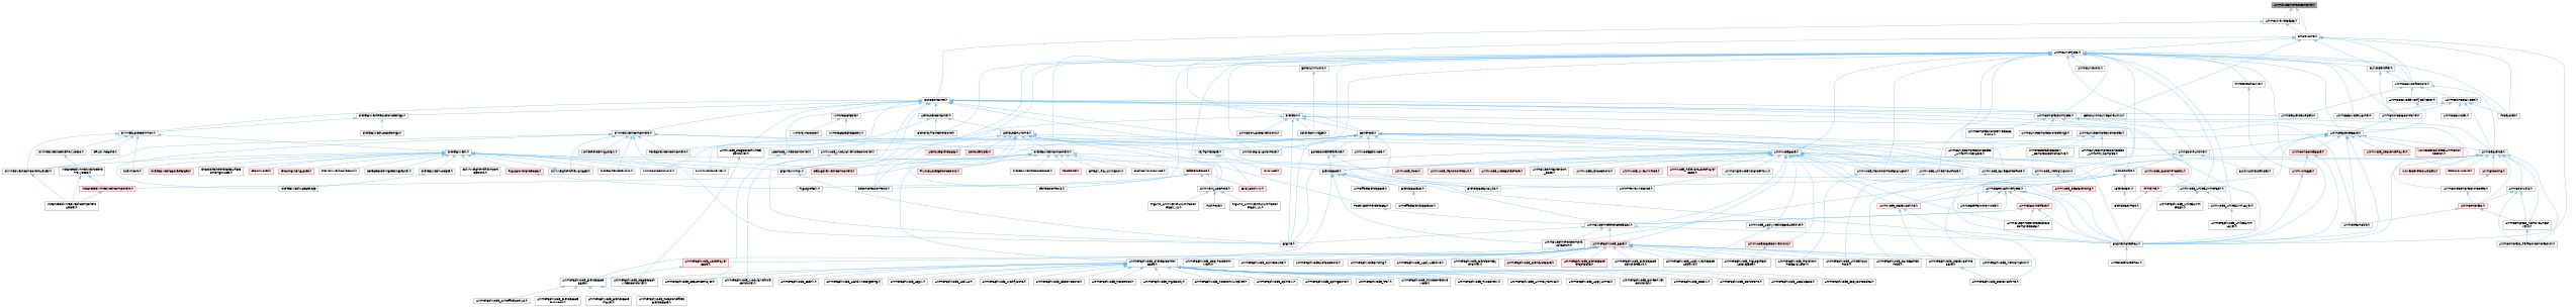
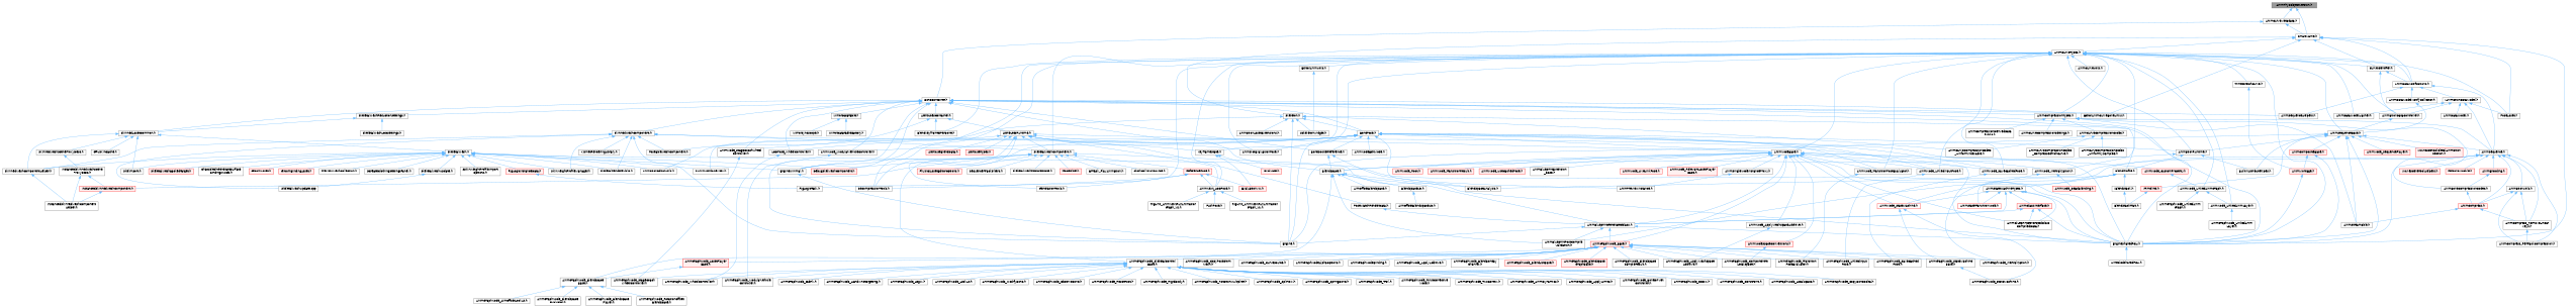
  digraph {
    node [color=grey40 fillcolor=white fontname=Helvetica fontsize=10 shape=box style=filled]
    edge [color=steelblue1 dir=back fontname=Helvetica fontsize=10 labelfontname=Helvetica labelfontsize=10 style=solid]
-   n1 [color=gray40 fillcolor=grey60 fontcolor=black height=0.2 label="AnimBlueprintPostCompile.h" width=0.4]
+   n1 [color=gray40 fillcolor=grey60 fontcolor=black height=0.2 label="AnimPhysObjectVersion.h" width=0.4]
    n2 [height=0.2 label="AnimCurveMetadata.h" width=0.4]
    n3 [height=0.2 label="SmartName.h" width=0.4]
    n4 [height=0.2 label="BoneContainer.h" width=0.4]
    n5 [height=0.2 label="EngineSharedPCH.h" width=0.4]
    n6 [height=0.2 label="EditorAnimCurveBoneLinks.h" width=0.4]
    n7 [height=0.2 label="AnimCurveTypes.h" width=0.4]
    n8 [height=0.2 label="AnimDataNotifications.h" width=0.4]
    n9 [height=0.2 label="PoseAsset.h" width=0.4]
    n10 [height=0.2 label="CurveIdentifier.h" width=0.4]
    n11 [height=0.2 label="Skeleton.h" width=0.4]
    n12 [height=0.2 label="AnimCompressionTypes.h" width=0.4]
    n13 [height=0.2 label="AnimNode_ModularVehicleController.h" width=0.4]
    n14 [height=0.2 label="AnimNode_StageCoachWheel\lController.h" width=0.4]
    n15 [height=0.2 label="LODPose_WheelController.h" width=0.4]
    n16 [height=0.2 label="AnimSequenceHelpers.h" width=0.4]
    n17 [height=0.2 label="AttributesContainer.h" width=0.4]
    n18 [height=0.2 label="Engine.h" width=0.4]
    n19 [height=0.2 label="BlendSpace.h" width=0.4]
    n20 [height=0.2 label="EngineMinimal.h" width=0.4]
    n21 [height=0.2 label="BlendProfile.h" width=0.4]
    n22 [height=0.2 label="BonePose.h" width=0.4]
    n23 [height=0.2 label="BoneSocketReference.h" width=0.4]
    n24 [height=0.2 label="MirrorDataTable.h" width=0.4]
    n25 [height=0.2 label="SkeletalMeshReductionSettings.h" width=0.4]
    n26 [height=0.2 label="SkinnedAssetCommon.h" width=0.4]
    n27 [height=0.2 label="SkinnedMeshComponent.h" width=0.4]
    n28 [height=0.2 label="AnimBoneCompressionCodec.h" width=0.4]
    n29 [height=0.2 label="AnimStreamable.h" width=0.4]
    n30 [height=0.2 label="AnimCompressionDerivedData\lPublic.h" width=0.4]
    n31 [height=0.2 label="AnimCurveCompressionCodec.h" width=0.4]
    n32 [height=0.2 label="AnimCurveCompressionSettings.h" width=0.4]
    n33 [height=0.2 label="AnimSequence.h" width=0.4]
    n34 [height=0.2 label="UnrealEdSharedPCH.h" width=0.4]
    n35 [height=0.2 label="AnimGraphNode_ModularVehicle\lController.h" width=0.4]
    n36 [height=0.2 label="AnimGraphNode_StageCoach\lWheelController.h" width=0.4]
-   n37 [height=0.2 label="AnimGraphNode_SequencePlayer.h" width=0.4]
+   n37 [height=0.2 label="AnimGraphNode_WheelController.h" width=0.4]
    n38 [height=0.2 label="PoseableMeshComponent.h" width=0.4]
    n39 [height=0.2 label="AttributesRuntime.h" width=0.4]
    n40 [height=0.2 label="BlendKeyframesPerBone.h" width=0.4]
    n41 [height=0.2 label="AnimBlueprintPostCompile\lValidation.h" width=0.4]
    n42 [height=0.2 label="BlendSpaceAnalysis.h" width=0.4]
    n43 [height=0.2 label="AnimBlueprintGeneratedClass.h" width=0.4]
    n44 [height=0.2 label="AnimGraphNode_BlendSpace\lBase.h" width=0.4]
    n45 [height=0.2 label="AimOffsetBlendSpace.h" width=0.4]
    n46 [height=0.2 label="BlendSpace1D.h" width=0.4]
    n47 [color=red height=0.2 label="AnimNode_StateMachine.h" width=0.4]
    n48 [height=0.2 label="AnimStateMachineTypes.h" width=0.4]
-   n49 [height=0.2 label="AnimStateTransitionNode.h" width=0.4]
+   n49 [color=red height=0.2 label="AnimStateTransitionNode.h" width=0.4]
    n50 [height=0.2 label="IBlendStack.h" width=0.4]
    n51 [height=0.2 label="AnimNodeBase.h" width=0.4]
    n52 [height=0.2 label="AnimSlotEvaluationPose.h" width=0.4]
    n53 [height=0.2 label="AnimNode_LinkedInputPose.h" width=0.4]
    n54 [height=0.2 label="AnimNode_SaveCachedPose.h" width=0.4]
    n55 [height=0.2 label="AnimNode_TransitionPoseEvaluator.h" width=0.4]
    n56 [height=0.2 label="AnimGraphNode_SkeletalControl\lBase.h" width=0.4]
    n57 [height=0.2 label="AnimPreviewInstance.h" width=0.4]
    n58 [height=0.2 label="AnimNodeEditMode.h" width=0.4]
    n59 [height=0.2 label="AnimationRuntime.h" width=0.4]
    n60 [height=0.2 label="MirrorDataTableFactory.h" width=0.4]
    n61 [height=0.2 label="MirrorSyncScope.h" width=0.4]
    n62 [height=0.2 label="SkeletalMeshLODSettings.h" width=0.4]
    n63 [height=0.2 label="GPUSkinCache.h" width=0.4]
    n64 [height=0.2 label="SkelImport.h" width=0.4]
    n65 [height=0.2 label="SkeletalMesh.h" width=0.4]
    n66 [height=0.2 label="SkinnedMeshComponentHelper.h" width=0.4]
    n67 [height=0.2 label="SkinnedMeshSceneProxyDesc.h" width=0.4]
    n68 [height=0.2 label="SkeletalMeshComponent.h" width=0.4]
    n69 [height=0.2 label="SkeletalRenderPublic.h" width=0.4]
    n70 [height=0.2 label="SkinWeightProfileManager.h" width=0.4]
    n71 [height=0.2 label="SkeletalMeshUpdate.cpp" width=0.4]
    n72 [height=0.2 label="KismetRenderingLibrary.h" width=0.4]
    n73 [color=red fillcolor="#FFF0F0" height=0.2 label="AnimCompress.h" width=0.4]
-   n74 [height=0.2 label="MirrorDataTableFactory\l_CompressedRichCurve.h" width=0.4]
+   n74 [height=0.2 label="AnimCurveCompressionCodec\l_CompressedRichCurve.h" width=0.4]
    n75 [height=0.2 label="AnimCurveCompressionCodec\l_UniformIndexable.h" width=0.4]
    n76 [height=0.2 label="AnimCurveCompressionCodec\l_UniformlySampled.h" width=0.4]
    n77 [height=0.2 label="AnimCompress_RemoveLinear\lKeys.h" width=0.4]
    n78 [height=0.2 label="AnimCompress_PerTrackCompression.h" width=0.4]
    n79 [color=red fillcolor="#FFF0F0" height=0.2 label="AnimEncoding.h" width=0.4]
    n80 [height=0.2 label="AnimationUtils.h" width=0.4]
    n81 [color=red fillcolor="#FFF0F0" height=0.2 label="MovieSceneToolHelpers.h" width=0.4]
    n82 [color=red fillcolor="#FFF0F0" height=0.2 label="PersonaModule.h" width=0.4]
    n83 [height=0.2 label="AnimNext_LODPose.h" width=0.4]
    n84 [color=red fillcolor="#FFF0F0" height=0.2 label="AttributeBlendData.h" width=0.4]
    n85 [color=red fillcolor="#FFF0F0" height=0.2 label="AttributeTypes.h" width=0.4]
    n86 [height=0.2 label="DecompressionTools.h" width=0.4]
    n87 [height=0.2 label="GenerationTools.h" width=0.4]
    n88 [height=0.2 label="KeyframeState.h" width=0.4]
    n89 [height=0.2 label="PoseWatchRenderData.h" width=0.4]
    n90 [height=0.2 label="SAnimAttributeView.h" width=0.4]
    n91 [height=0.2 label="PushPose.h" width=0.4]
    n92 [height=0.2 label="RigUnit_AnimNextRunAnimation\lGraph_v1.h" width=0.4]
    n93 [height=0.2 label="RigUnit_AnimNextRunAnimation\lGraph_v2.h" width=0.4]
    n94 [height=0.2 label="AnimBlueprintExtension\l_Base.h" width=0.4]
    n95 [color=red fillcolor="#FFF0F0" height=0.2 label="AnimGraphNode_Base.h" width=0.4]
-   n96 [height=0.2 label="AnimNodeAlphaOptions.h" width=0.4]
    n97 [color=red fillcolor="#FFF0F0" height=0.2 label="AnimNodeSpaceConversions.h" width=0.4]
    n98 [height=0.2 label="AnimNode_ApplyMeshSpaceAdditive.h" width=0.4]
    n99 [color=red fillcolor="#FFF0F0" height=0.2 label="AnimNode_CustomProperty.h" width=0.4]
    n100 [height=0.2 label="AnimNode_Inertialization.h" width=0.4]
    n101 [color=red fillcolor="#FFF0F0" height=0.2 label="AnimNode_LiveLinkPose.h" width=0.4]
    n102 [color=red fillcolor="#FFF0F0" height=0.2 label="AnimNode_RelevantAssetPlayer\lBase.h" width=0.4]
    n103 [color=red fillcolor="#FFF0F0" height=0.2 label="AnimNode_Root.h" width=0.4]
    n104 [color=red fillcolor="#FFF0F0" height=0.2 label="AnimNode_TransitionResult.h" width=0.4]
    n105 [color=red fillcolor="#FFF0F0" height=0.2 label="AnimNode_UseCachedPose.h" width=0.4]
    n106 [height=0.2 label="AnimSingleNodeInstanceProxy.h" width=0.4]
    n107 [height=0.2 label="IAnimBlueprintGeneratedClass\lCompiledData.h" width=0.4]
    n108 [color=red fillcolor="#FFF0F0" height=0.2 label="EvaluationVM.h" width=0.4]
    n109 [color=red fillcolor="#FFF0F0" height=0.2 label="IEvaluate.h" width=0.4]
    n110 [height=0.2 label="BTTask_PlayAnimation.h" width=0.4]
    n111 [height=0.2 label="ClothCollisionSource.h" width=0.4]
    n112 [color=red fillcolor="#FFF0F0" height=0.2 label="DebugSkelMeshComponent.h" width=0.4]
    n113 [color=red fillcolor="#FFF0F0" height=0.2 label="InstancedSkinnedMeshComponent.h" width=0.4]
    n114 [color=red fillcolor="#FFF0F0" height=0.2 label="PhysicsAssetEditorOptions.h" width=0.4]
    n115 [color=red fillcolor="#FFF0F0" height=0.2 label="ReferencePose.h" width=0.4]
+   n116 [height=0.2 label="SequencerTrackFilters.h" width=0.4]
    n117 [height=0.2 label="SkeletalMeshRestoreState.h" width=0.4]
    n118 [color=red fillcolor="#FFF0F0" height=0.2 label="TraceFilter.h" width=0.4]
    n119 [height=0.2 label="AnimGraphNodeAlphaOptions.h" width=0.4]
    n120 [height=0.2 label="AnimGraphNodeBinding.h" width=0.4]
    n121 [height=0.2 label="AnimGraphNode_ApplyAdditive.h" width=0.4]
    n122 [height=0.2 label="AnimGraphNode_ApplyMeshSpace\lAdditive.h" width=0.4]
    n123 [color=red fillcolor="#FFF0F0" height=0.2 label="AnimGraphNode_AssetPlayer\lBase.h" width=0.4]
    n124 [height=0.2 label="AnimGraphNode_BlendBoneBy\lChannel.h" width=0.4]
    n125 [color=red fillcolor="#FFF0F0" height=0.2 label="AnimGraphNode_BlendListBase.h" width=0.4]
    n126 [color=red fillcolor="#FFF0F0" height=0.2 label="AnimGraphNode_BlendSpace\lGraphBase.h" width=0.4]
    n127 [height=0.2 label="AnimGraphNode_BlendSpace\lSampleResult.h" width=0.4]
-   n128 [height=0.2 label="AnimGraphNode_RigLogicTask\lLocalSpace.h" width=0.4]
+   n128 [height=0.2 label="AnimGraphNode_ComponentTo\lLocalSpace.h" width=0.4]
    n129 [height=0.2 label="AnimGraphNode_CopyPoseFrom\lMesh.h" width=0.4]
    n130 [height=0.2 label="AnimGraphNode_CurveSource.h" width=0.4]
    n131 [height=0.2 label="AnimGraphNode_Inertialization.h" width=0.4]
    n132 [height=0.2 label="AnimGraphNode_LinkedInput\lPose.h" width=0.4]
    n133 [height=0.2 label="AnimGraphNode_SaveCached\lPose.h" width=0.4]
    n134 [height=0.2 label="AnimGraphNode_StateMachine\lBase.h" width=0.4]
    n135 [height=0.2 label="AnimGraphNode_Transition\lPoseEvaluator.h" width=0.4]
    n136 [height=0.2 label="AnimNode_LinkedAnimGraph.h" width=0.4]
    n137 [color=red fillcolor="#FFF0F0" height=0.2 label="AnimNode_DeadBlending.h" width=0.4]
    n138 [height=0.2 label="AnimGraphNode_StateMachine.h" width=0.4]
    n139 [height=0.2 label="AnimGraphNode_AnimDynamics.h" width=0.4]
    n140 [height=0.2 label="AnimGraphNode_ApplyLimits.h" width=0.4]
    n141 [height=0.2 label="AnimGraphNode_BoneDriven\lController.h" width=0.4]
    n142 [height=0.2 label="AnimGraphNode_CCDIK.h" width=0.4]
    n143 [height=0.2 label="AnimGraphNode_Constraint.h" width=0.4]
    n144 [height=0.2 label="AnimGraphNode_LocalSpace.h" width=0.4]
    n145 [height=0.2 label="AnimGraphNode_CopyBoneDelta.h" width=0.4]
    n146 [height=0.2 label="AnimGraphNode_Fabrik.h" width=0.4]
    n147 [height=0.2 label="AnimGraphNode_HandIKRetargeting.h" width=0.4]
    n148 [height=0.2 label="AnimGraphNode_LegIK.h" width=0.4]
    n149 [height=0.2 label="AnimGraphNode_LookAt.h" width=0.4]
    n150 [height=0.2 label="AnimGraphNode_ModifyBone.h" width=0.4]
    n151 [height=0.2 label="AnimGraphNode_ObserveBone.h" width=0.4]
    n152 [height=0.2 label="AnimGraphNode_ResetRoot.h" width=0.4]
    n153 [height=0.2 label="AnimGraphNode_RigidBody.h" width=0.4]
    n154 [height=0.2 label="AnimGraphNode_RotationMultiplier.h" width=0.4]
    n155 [height=0.2 label="AnimGraphNode_SplineIK.h" width=0.4]
    n156 [height=0.2 label="AnimGraphNode_SpringBone.h" width=0.4]
    n157 [height=0.2 label="AnimGraphNode_Trail.h" width=0.4]
    n158 [height=0.2 label="AnimGraphNode_TwistCorrective\lNode.h" width=0.4]
    n159 [height=0.2 label="AnimGraphNode_TwoBoneIK.h" width=0.4]
    n160 [height=0.2 label="AnimGraphNode_AimOffsetLookAt.h" width=0.4]
    n161 [height=0.2 label="AnimGraphNode_BlendSpace\lEvaluator.h" width=0.4]
    n162 [height=0.2 label="AnimGraphNode_BlendSpace\lPlayer.h" width=0.4]
    n163 [height=0.2 label="AnimGraphNode_RotationOffset\lBlendSpace.h" width=0.4]
    n164 [height=0.2 label="AnimGraphNode_LinkedAnim\lGraph.h" width=0.4]
    n165 [height=0.2 label="AnimNode_LinkedAnimLayer.h" width=0.4]
    n166 [height=0.2 label="AnimGraphNode_LinkedAnim\lLayer.h" width=0.4]
    n167 [height=0.2 label="AimOffsetBlendSpace1D.h" width=0.4]
    n168 [height=0.2 label="InstancedSkinnedMeshComponent\lHelper.h" width=0.4]
    n169 [color=red fillcolor="#FFF0F0" height=0.2 label="AnimClassInterface.h" width=0.4]
    n170 [height=0.2 label="BlendStackTrait.h" width=0.4]
    n171 [height=0.2 label="BuiltInAttributeTypes.h" width=0.4]
    n172 [height=0.2 label="AnimationEditorUtils.h" width=0.4]
    n173 [height=0.2 label="ChaosFleshGenerateSurface\lBindingsNode.h" width=0.4]
    n174 [color=red fillcolor="#FFF0F0" height=0.2 label="GroomAsset.h" width=0.4]
    n175 [color=red fillcolor="#FFF0F0" height=0.2 label="GroomBindingAsset.h" width=0.4]
    n176 [height=0.2 label="PreviewMeshCollection.h" width=0.4]
    n177 [color=red fillcolor="#FFF0F0" height=0.2 label="RigLogicInstanceData.h" width=0.4]
    n178 [height=0.2 label="SCreateClothingSettingsPanel.h" width=0.4]
    n179 [height=0.2 label="SSkinWeightProfileImport\lOptions.h" width=0.4]
    n180 [color=red fillcolor="#FFF0F0" height=0.2 label="SkeletalMeshBackedTarget.h" width=0.4]
    n181 [height=0.2 label="SkeletalMeshUpdate.h" width=0.4]
    n182 [height=0.2 label="InstancedSkinnedMeshScene\lProxyDesc.h" width=0.4]
    n183 [height=0.2 label="RigLogicTask.h" width=0.4]
    n184 [height=0.2 label="AnimCurveUtils.h" width=0.4]
    n185 [height=0.2 label="AnimDataModelHasher.h" width=0.4]
    n186 [height=0.2 label="AnimSequenceBase.h" width=0.4]
    n187 [height=0.2 label="IAnimationDataController.h" width=0.4]
    n188 [height=0.2 label="EditorAnimUtils.h" width=0.4]
    n189 [height=0.2 label="TimeStretchCurve.h" width=0.4]
    n190 [height=0.2 label="AnimDataModelNotifyCollector.h" width=0.4]
    n191 [height=0.2 label="IAnimationDataModel.h" width=0.4]
    n192 [height=0.2 label="SSkeletonWidget.h" width=0.4]
    n193 [height=0.2 label="AnimationAssetExtensions.h" width=0.4]
    n194 [color=red fillcolor="#FFF0F0" height=0.2 label="AnimCompositeBase.h" width=0.4]
    n195 [color=red fillcolor="#FFF0F0" height=0.2 label="AnimNode_SequencePlayer.h" width=0.4]
    n196 [color=red fillcolor="#FFF0F0" height=0.2 label="ITimeline.h" width=0.4]
    n197 [color=red fillcolor="#FFF0F0" height=0.2 label="MovieSceneSkeletalAnimation\lSection.h" width=0.4]
    n198 [color=red fillcolor="#FFF0F0" height=0.2 label="AnimMontage.h" width=0.4]
    n199 [height=0.2 label="AnimDataModel.h" width=0.4]
    n1 -> n2
    n1 -> n3
    n2 -> n3
    n2 -> n4
    n3 -> n5
    n3 -> n6
    n3 -> n7
    n3 -> n8
    n3 -> n9
    n3 -> n10
    n3 -> n11
    n4 -> n5
    n4 -> n6
    n4 -> n12
    n4 -> n13
    n4 -> n14
    n4 -> n15
    n4 -> n16
    n4 -> n17
    n4 -> n18
    n4 -> n19
    n4 -> n20
    n4 -> n21
    n4 -> n22
    n4 -> n23
    n4 -> n24
    n4 -> n25
    n4 -> n26
    n4 -> n27
    n5 -> n34
    n7 -> n5
    n7 -> n8
    n7 -> n9
    n7 -> n10
    n7 -> n12
    n7 -> n18
    n7 -> n20
    n7 -> n40
    n7 -> n51
    n7 -> n52
    n7 -> n53
    n7 -> n54
    n7 -> n55
    n7 -> n59
    n7 -> n68
    n7 -> n83
    n7 -> n86
    n7 -> n88
    n7 -> n100
    n7 -> n136
    n7 -> n165
    n7 -> n183
    n7 -> n184
    n7 -> n185
    n7 -> n186
    n7 -> n187
    n7 -> n188
    n7 -> n189
    n8 -> n16
    n8 -> n33
    n8 -> n190
    n8 -> n191
    n10 -> n8
    n10 -> n187
    n11 -> n5
    n11 -> n18
    n11 -> n22
    n11 -> n75
    n11 -> n172
    n11 -> n192
    n11 -> n193
    n12 -> n28
    n12 -> n29
    n12 -> n30
    n12 -> n31
    n12 -> n32
    n12 -> n33
    n13 -> n35
    n14 -> n36
    n15 -> n37
    n17 -> n38
    n17 -> n39
    n17 -> n40
    n19 -> n41
    n19 -> n42
    n19 -> n43
    n19 -> n44
    n19 -> n45
    n19 -> n46
    n20 -> n18
    n21 -> n47
    n21 -> n48
    n21 -> n49
    n21 -> n50
    n22 -> n5
    n22 -> n13
    n22 -> n14
    n22 -> n15
    n22 -> n23
    n22 -> n51
    n22 -> n52
    n22 -> n53
    n22 -> n54
    n22 -> n55
    n22 -> n56
    n22 -> n57
    n22 -> n58
    n22 -> n59
    n23 -> n19
    n23 -> n42
    n24 -> n60
    n24 -> n61
    n25 -> n26
    n25 -> n62
    n26 -> n63
    n26 -> n64
    n26 -> n65
    n26 -> n66
    n26 -> n67
    n27 -> n5
    n27 -> n18
    n27 -> n38
    n27 -> n66
    n27 -> n68
    n27 -> n69
    n27 -> n70
    n27 -> n71
    n27 -> n72
    n28 -> n73
    n31 -> n74
    n31 -> n75
    n31 -> n76
    n33 -> n5
    n33 -> n41
    n33 -> n42
    n33 -> n73
    n33 -> n77
    n33 -> n78
    n33 -> n79
    n33 -> n80
    n33 -> n81
    n33 -> n82
    n39 -> n51
    n39 -> n52
    n39 -> n68
    n39 -> n83
    n39 -> n84
    n39 -> n85
    n39 -> n86
    n39 -> n87
    n39 -> n88
    n39 -> n89
    n39 -> n90
    n43 -> n5
    n43 -> n18
    n43 -> n41
    n43 -> n95
    n44 -> n160
    n44 -> n161
    n44 -> n162
    n44 -> n163
    n46 -> n167
    n47 -> n134
    n47 -> n138
    n48 -> n5
    n48 -> n43
    n48 -> n47
    n48 -> n49
    n48 -> n107
    n48 -> n169
    n50 -> n170
    n51 -> n5
    n51 -> n19
    n51 -> n43
    n51 -> n47
    n51 -> n53
    n51 -> n54
    n51 -> n55
    n51 -> n94
    n51 -> n95
-   n51 -> n96
    n51 -> n97
    n51 -> n98
    n51 -> n99
    n51 -> n100
    n51 -> n101
    n51 -> n102
    n51 -> n103
    n51 -> n104
    n51 -> n105
    n51 -> n106
    n51 -> n107
    n53 -> n132
    n54 -> n133
    n55 -> n135
    n56 -> n35
    n56 -> n36
    n56 -> n37
    n56 -> n139
    n56 -> n140
    n56 -> n141
    n56 -> n142
    n56 -> n143
    n56 -> n144
    n56 -> n145
    n56 -> n146
    n56 -> n147
    n56 -> n148
    n56 -> n149
    n56 -> n150
    n56 -> n151
    n56 -> n152
    n56 -> n153
    n56 -> n154
    n56 -> n155
    n56 -> n156
    n56 -> n157
    n56 -> n158
    n56 -> n159
    n59 -> n19
    n59 -> n21
    n59 -> n171
    n65 -> n5
    n65 -> n20
    n65 -> n64
    n65 -> n66
    n65 -> n69
-   n70 -> n65
+   n65 -> n70
    n65 -> n90
    n65 -> n112
    n65 -> n172
    n65 -> n173
    n65 -> n174
    n65 -> n175
    n65 -> n176
    n65 -> n177
    n65 -> n178
    n65 -> n179
    n65 -> n180
    n65 -> n181
    n66 -> n168
    n67 -> n182
    n68 -> n5
    n68 -> n20
    n68 -> n110
    n68 -> n111
    n68 -> n112
    n68 -> n113
    n68 -> n114
    n68 -> n115
+   n68 -> n116
    n68 -> n117
    n68 -> n118
    n73 -> n29
    n73 -> n77
    n77 -> n78
    n79 -> n28
    n80 -> n73
    n80 -> n77
    n80 -> n78
    n83 -> n91
    n83 -> n92
    n83 -> n93
    n88 -> n108
    n88 -> n109
    n89 -> n43
    n95 -> n56
    n95 -> n119
    n95 -> n120
    n95 -> n121
    n95 -> n122
    n95 -> n123
    n95 -> n124
    n95 -> n125
    n95 -> n126
    n95 -> n127
    n95 -> n128
    n95 -> n129
    n95 -> n130
    n95 -> n131
    n95 -> n132
    n95 -> n133
    n95 -> n134
    n95 -> n135
    n97 -> n128
    n98 -> n122
    n99 -> n136
    n100 -> n131
    n100 -> n137
    n106 -> n57
    n113 -> n168
    n115 -> n83
    n115 -> n86
    n115 -> n87
    n115 -> n108
    n123 -> n44
    n134 -> n138
    n136 -> n164
    n136 -> n165
    n165 -> n166
    n169 -> n5
    n169 -> n43
    n169 -> n107
    n177 -> n183
    n181 -> n71
    n182 -> n113
    n182 -> n168
    n186 -> n5
    n186 -> n18
    n186 -> n29
    n186 -> n33
    n186 -> n59
    n186 -> n171
    n186 -> n194
    n186 -> n195
    n186 -> n196
    n186 -> n197
    n187 -> n186
    n188 -> n192
    n189 -> n198
    n190 -> n186
    n191 -> n9
    n191 -> n33
    n191 -> n185
    n191 -> n187
    n191 -> n199
    n194 -> n5
    n194 -> n198
    n196 -> n170
    n198 -> n5
  }
